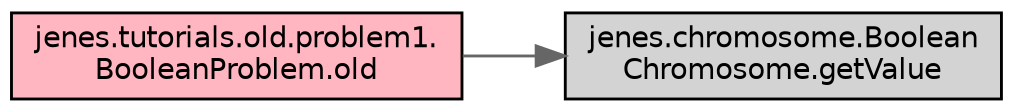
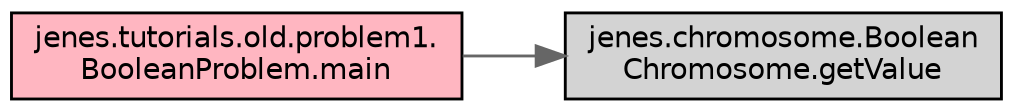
  digraph {
    rankdir=LR
    node [color=black fontname=Helvetica fontsize=10 shape=record style=filled]
-   n1 [fillcolor=lightpink fontcolor=black height=0.2 label="jenes.tutorials.old.problem1.\lBooleanProblem.old" width=0.4]
+   n1 [fillcolor=lightpink fontcolor=black height=0.2 label="jenes.tutorials.old.problem1.\lBooleanProblem.main" width=0.4]
    n2 [fillcolor=lightgrey height=0.2 label="jenes.chromosome.Boolean\lChromosome.getValue" width=0.4]
    n1 -> n2 [color=gray40 fontname=Helvetica fontsize=10 labelfontname=Helvetica labelfontsize=10 style=solid]
  }
